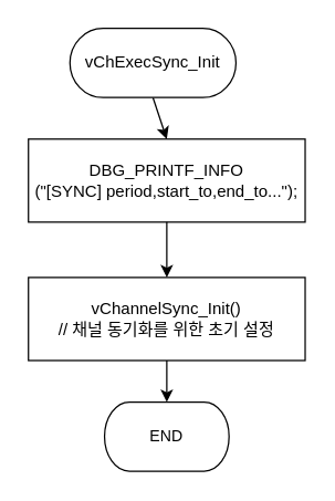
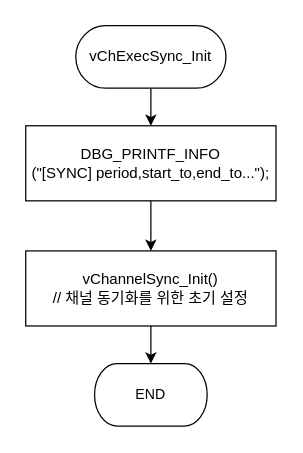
  <mxCell id="0" />
  <mxCell id="1" parent="0" />
  <mxCell id="2" value="DBG_PRINTF_INFO&lt;br&gt;(&quot;[SYNC] period,start_to,end_to...&quot;);" style="rounded=0;whiteSpace=wrap;html=1;strokeWidth=1;fontStyle=0;fillColor=none;strokeColor=#000000;" parent="1" vertex="1"><mxGeometry x="20" y="100" width="200" height="60" as="geometry" /></mxCell>
  <mxCell id="3" value="vChannelSync_Init()&lt;br&gt;//&amp;nbsp;채널 동기화를 위한 초기 설정" style="rounded=0;whiteSpace=wrap;html=1;strokeWidth=1;fontStyle=0;fillColor=none;strokeColor=#000000;" parent="1" vertex="1"><mxGeometry x="20" y="200" width="200" height="60" as="geometry" /></mxCell>
  <mxCell id="4" value="" style="endArrow=classic;html=1;rounded=0;exitX=0.5;exitY=1;exitDx=0;exitDy=0;entryX=0.5;entryY=0;entryDx=0;entryDy=0;exitPerimeter=0;" parent="1" source="7" target="2" edge="1"><mxGeometry width="50" height="50" relative="1" as="geometry"><mxPoint x="120" y="60" as="sourcePoint" /><mxPoint x="120" y="100" as="targetPoint" /></mxGeometry></mxCell>
  <mxCell id="5" value="" style="endArrow=classic;html=1;rounded=0;exitX=0.5;exitY=1;exitDx=0;exitDy=0;entryX=0.5;entryY=0;entryDx=0;entryDy=0;" parent="1" source="2" target="3" edge="1"><mxGeometry width="50" height="50" relative="1" as="geometry"><mxPoint x="120" y="160" as="sourcePoint" /><mxPoint x="120" y="190" as="targetPoint" /></mxGeometry></mxCell>
  <mxCell id="6" value="" style="endArrow=classic;html=1;rounded=0;exitX=0.5;exitY=1;exitDx=0;exitDy=0;entryX=0.5;entryY=0;entryDx=0;entryDy=0;entryPerimeter=0;" parent="1" source="3" target="8" edge="1"><mxGeometry width="50" height="50" relative="1" as="geometry"><mxPoint x="120" y="530" as="sourcePoint" /><mxPoint x="120" y="570" as="targetPoint" /></mxGeometry></mxCell>
- <mxCell id="7" value="&lt;div style=&quot;&quot;&gt;&lt;font style=&quot;direction: ltr; line-height: 120%; opacity: 1;&quot;&gt;vChExecSync_Init&lt;br&gt;&lt;/font&gt;&lt;/div&gt;" style="verticalAlign=middle;align=center;overflow=width;vsdxID=2;fillColor=#FFFFFF;gradientColor=none;shape=stencil(tVLLDsIgEPwajiQIMfFe638Qu22JCM2Ctv69kK0Rm9qDibeZndkXC1NV6PUATIoQ0V9gNE3smToyKY3rAU1MiKmaqar1CB36m2uIDzo7M7r6e64wUZ4UOUWKB9GdIH4irzWu8B42vRrPScNFXZzN+5mvl3qJXE8mcPRRR+Pdh2Y1dsBTE95a3c0TkBRGgKEIb6wg1/r+ssCXd/vLCgm8z9caa+n6pb48dwrRV1H1Ew==);strokeColor=#000000;spacingTop=-1;spacingBottom=-1;spacingLeft=-1;spacingRight=-1;points=[[0.5,1,0],[0.5,0,0],[0,0.5,0],[1,0.5,0]];labelBackgroundColor=none;rounded=0;html=1;whiteSpace=wrap;strokeWidth=1;fontStyle=0" parent="1" vertex="1"><mxGeometry x="50" y="20" width="120" height="50" as="geometry" /></mxCell>
+ <mxCell id="7" value="&lt;div style=&quot;&quot;&gt;&lt;font style=&quot;direction: ltr; line-height: 120%; opacity: 1;&quot;&gt;vChExecSync_Init&lt;br&gt;&lt;/font&gt;&lt;/div&gt;" style="verticalAlign=middle;align=center;overflow=width;vsdxID=2;fillColor=#FFFFFF;gradientColor=none;shape=stencil(tVLLDsIgEPwajiQIMfFe638Qu22JCM2Ctv69kK0Rm9qDibeZndkXC1NV6PUATIoQ0V9gNE3smToyKY3rAU1MiKmaqar1CB36m2uIDzo7M7r6e64wUZ4UOUWKB9GdIH4irzWu8B42vRrPScNFXZzN+5mvl3qJXE8mcPRRR+Pdh2Y1dsBTE95a3c0TkBRGgKEIb6wg1/r+ssCXd/vLCgm8z9caa+n6pb48dwrRV1H1Ew==);strokeColor=#000000;spacingTop=-1;spacingBottom=-1;spacingLeft=-1;spacingRight=-1;points=[[0.5,1,0],[0.5,0,0],[0,0.5,0],[1,0.5,0]];labelBackgroundColor=none;rounded=0;html=1;whiteSpace=wrap;strokeWidth=1;fontStyle=0" parent="1" vertex="1"><mxGeometry x="60" y="20" width="120" height="50" as="geometry" /></mxCell>
  <mxCell id="8" value="&lt;div style=&quot;font-size: 1px&quot;&gt;&lt;font style=&quot;font-size:11.29px;font-family:Arial;color:#000000;direction:ltr;letter-spacing:0px;line-height:120%;opacity:1&quot;&gt;END&lt;br&gt;&lt;/font&gt;&lt;/div&gt;" style="verticalAlign=middle;align=center;overflow=width;vsdxID=77;fillColor=#FFFFFF;gradientColor=none;shape=stencil(tVLLDsIgEPwajiQIMfFe638Qu22JCM2Ctv69kK0Rm9qDibeZndkXC1NV6PUATIoQ0V9gNE3smToyKY3rAU1MiKmaqar1CB36m2uIDzo7M7r6e64wUZ4UOUWKB9GdIH4irzWu8B42vRrPScNFXZzN+5mvl3qJXE8mcPRRR+Pdh2Y1dsBTE95a3c0TkBRGgKEIb6wg1/r+ssCXd/vLCgm8z9caa+n6pb48dwrRV1H1Ew==);strokeColor=#000000;spacingTop=-1;spacingBottom=-1;spacingLeft=-1;spacingRight=-1;points=[[0.5,1,0],[0.5,0,0],[0,0.5,0],[1,0.5,0]];labelBackgroundColor=none;rounded=0;html=1;whiteSpace=wrap;strokeWidth=1;fontStyle=0" parent="1" vertex="1"><mxGeometry x="75" y="290" width="90" height="50" as="geometry" /></mxCell>
